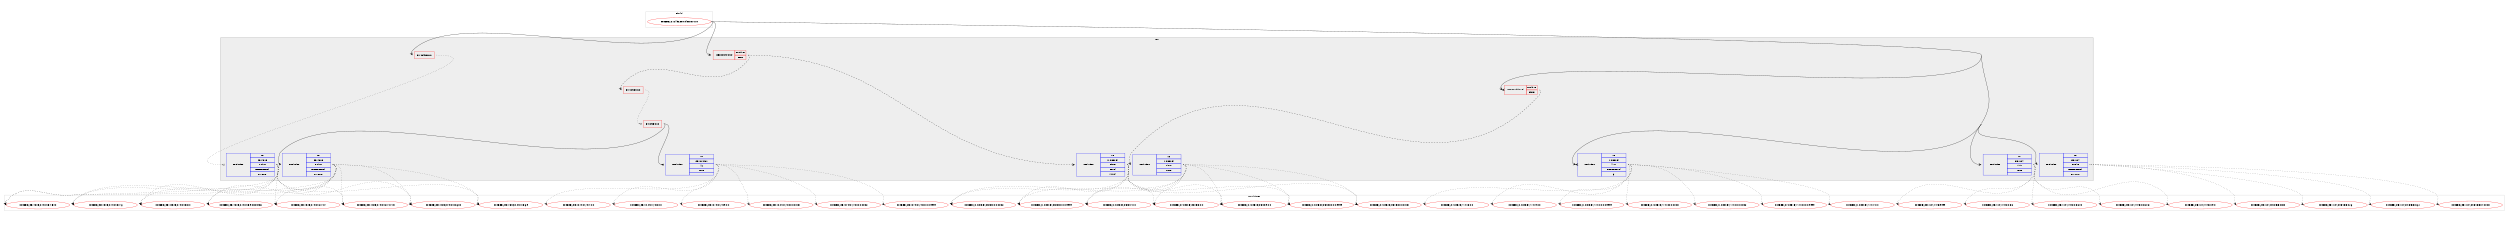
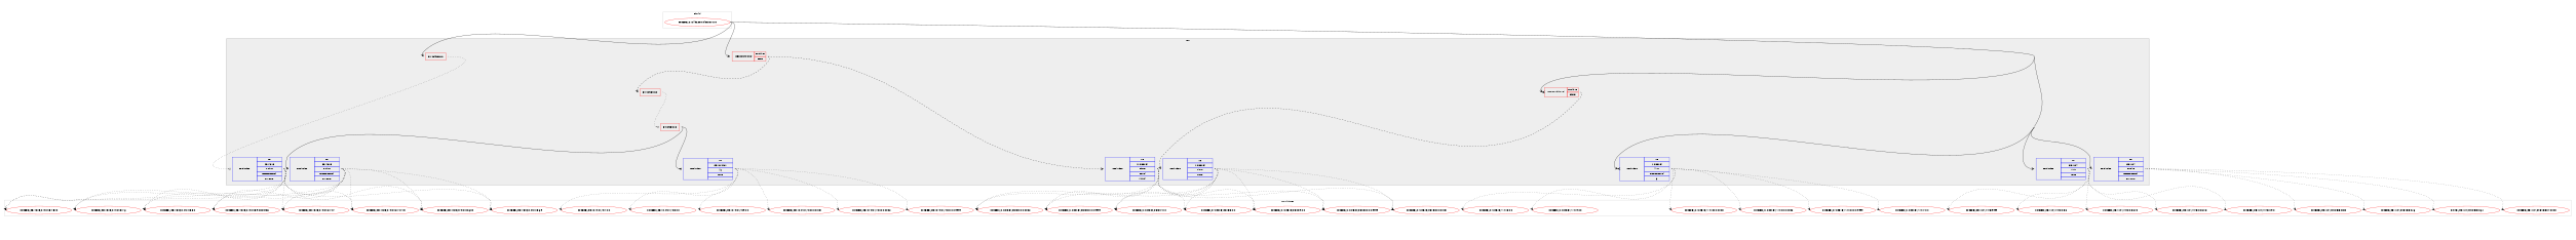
  digraph {
    compound=true
    concentrate=true
    fontname=Helvetica
    fontsize=10
    newrank=true
    rankdir=TB
    ranksep=1.5
    node [color=red fontname=Helvetica fontsize=10]
    edge [arrowhead=vee headport=w style=dotted tailport=e weight=100]
    n1 [label="portage://sys-libs/compiler-rt-7.1.0" width=4]
    n2 [color=blue label=<<TABLE BORDER="0" CELLBORDER="1" CELLSPACING="0" CELLPADDING="4" WIDTH="220"><TR><TD ROWSPAN="6" CELLPADDING="30">pack_dep</TD></TR><TR><TD WIDTH="110">no</TD></TR><TR><TD>dev-lang</TD></TR><TR><TD>python</TD></TR><TR><TD>greaterequal</TD></TR><TR><TD>2.7.5-r2</TD></TR></TABLE>> shape=none]
    n3 [label=<<TABLE BORDER="0" CELLBORDER="1" CELLSPACING="0" CELLPADDING="4"><TR><TD CELLPADDING="10">any_of_group</TD></TR></TABLE>> shape=none]
    n4 [color=blue label=<<TABLE BORDER="0" CELLBORDER="1" CELLSPACING="0" CELLPADDING="4" WIDTH="220"><TR><TD ROWSPAN="6" CELLPADDING="30">pack_dep</TD></TR><TR><TD WIDTH="110">no</TD></TR><TR><TD>sys-devel</TD></TR><TR><TD>clang</TD></TR><TR><TD>none</TD></TR><TR><TD></TD></TR></TABLE>> shape=none]
    n5 [label=<<TABLE BORDER="0" CELLBORDER="1" CELLSPACING="0" CELLPADDING="4"><TR><TD ROWSPAN="3" CELLPADDING="10">use_conditional</TD></TR><TR><TD>positive</TD></TR><TR><TD>clang</TD></TR></TABLE>> shape=none]
    n6 [color=blue label=<<TABLE BORDER="0" CELLBORDER="1" CELLSPACING="0" CELLPADDING="4" WIDTH="220"><TR><TD ROWSPAN="6" CELLPADDING="30">pack_dep</TD></TR><TR><TD WIDTH="110">no</TD></TR><TR><TD>dev-lang</TD></TR><TR><TD>python</TD></TR><TR><TD>greaterequal</TD></TR><TR><TD>2.7.5-r2</TD></TR></TABLE>> shape=none]
    n7 [color=blue label=<<TABLE BORDER="0" CELLBORDER="1" CELLSPACING="0" CELLPADDING="4" WIDTH="220"><TR><TD ROWSPAN="6" CELLPADDING="30">pack_dep</TD></TR><TR><TD WIDTH="110">no</TD></TR><TR><TD>dev-python</TD></TR><TR><TD>lit</TD></TR><TR><TD>none</TD></TR><TR><TD></TD></TR></TABLE>> shape=none]
    n8 [label=<<TABLE BORDER="0" CELLBORDER="1" CELLSPACING="0" CELLPADDING="4"><TR><TD CELLPADDING="10">all_of_group</TD></TR></TABLE>> shape=none]
    n9 [label=<<TABLE BORDER="0" CELLBORDER="1" CELLSPACING="0" CELLPADDING="4"><TR><TD CELLPADDING="10">any_of_group</TD></TR></TABLE>> shape=none]
    n10 [color=blue label=<<TABLE BORDER="0" CELLBORDER="1" CELLSPACING="0" CELLPADDING="4" WIDTH="220"><TR><TD ROWSPAN="6" CELLPADDING="30">pack_dep</TD></TR><TR><TD WIDTH="110">no</TD></TR><TR><TD>sys-devel</TD></TR><TR><TD>clang</TD></TR><TR><TD>equal</TD></TR><TR><TD>7.1.0*</TD></TR></TABLE>> shape=none]
    n11 [label=<<TABLE BORDER="0" CELLBORDER="1" CELLSPACING="0" CELLPADDING="4"><TR><TD ROWSPAN="3" CELLPADDING="10">use_conditional</TD></TR><TR><TD>positive</TD></TR><TR><TD>test</TD></TR></TABLE>> shape=none]
    n12 [color=blue label=<<TABLE BORDER="0" CELLBORDER="1" CELLSPACING="0" CELLPADDING="4" WIDTH="220"><TR><TD ROWSPAN="6" CELLPADDING="30">pack_dep</TD></TR><TR><TD WIDTH="110">no</TD></TR><TR><TD>dev-util</TD></TR><TR><TD>ninja</TD></TR><TR><TD>none</TD></TR><TR><TD></TD></TR></TABLE>> shape=none]
    n13 [color=blue label=<<TABLE BORDER="0" CELLBORDER="1" CELLSPACING="0" CELLPADDING="4" WIDTH="220"><TR><TD ROWSPAN="6" CELLPADDING="30">pack_dep</TD></TR><TR><TD WIDTH="110">no</TD></TR><TR><TD>dev-util</TD></TR><TR><TD>cmake</TD></TR><TR><TD>greaterequal</TD></TR><TR><TD>3.7.0-r1</TD></TR></TABLE>> shape=none]
    n14 [color=blue label=<<TABLE BORDER="0" CELLBORDER="1" CELLSPACING="0" CELLPADDING="4" WIDTH="220"><TR><TD ROWSPAN="6" CELLPADDING="30">pack_dep</TD></TR><TR><TD WIDTH="110">no</TD></TR><TR><TD>sys-devel</TD></TR><TR><TD>llvm</TD></TR><TR><TD>greaterequal</TD></TR><TR><TD>6</TD></TR></TABLE>> shape=none]
    n15 [label="portage://dev-lang/python-3.9.0_alpha2" width=4]
-   n16 [label="portage://dev-clang/python-3.8.1" width=4]
+   n16 [label="portage://dev-lang/python-3.8.1" width=4]
    n17 [label="portage://dev-lang/python-3.7.6" width=4]
    n18 [label="portage://dev-lang/python-3.7.5-r1" width=4]
    n19 [label="portage://dev-lang/python-3.6.9" width=4]
    n20 [label="portage://dev-lang/python-3.6.10" width=4]
    n21 [label="portage://dev-lang/python-2.7.17-r1" width=4]
    n22 [label="portage://dev-lang/python-2.7.17" width=4]
    n23 [label="portage://sys-devel/clang-9.0.1" width=4]
    n24 [label="portage://sys-devel/clang-8.0.1" width=4]
    n25 [label="portage://sys-devel/clang-7.1.0" width=4]
    n26 [label="portage://sys-devel/clang-11.0.0.9999" width=4]
    n27 [label="portage://sys-devel/clang-10.0.0_rc2" width=4]
    n28 [label="portage://sys-devel/clang-10.0.0_rc1" width=4]
    n29 [label="portage://sys-devel/clang-10.0.0.9999" width=4]
    n30 [label="portage://dev-python/lit-9.0.1" width=4]
    n31 [label="portage://dev-python/lit-8.0.1" width=4]
    n32 [label="portage://dev-python/lit-7.1.0" width=4]
    n33 [label="portage://dev-python/lit-11.0.0.9999" width=4]
    n34 [label="portage://dev-python/lit-10.0.0_rc2" width=4]
    n35 [label="portage://dev-python/lit-10.0.0_rc1" width=4]
    n36 [label="portage://dev-util/cmake-3.17.0_rc1" width=4]
-   n37 [label="portage://dev-util/cmake-3.16.4" width=4]
+   n37 [label="alpha://dev-util/cmake-3.16.4" width=4]
    n38 [label="portage://dev-util/cmake-3.14.6" width=4]
    n39 [label="portage://dev-util/cmake-3.13.5" width=4]
    n40 [label="portage://dev-util/ninja-9999" width=4]
    n41 [label="portage://dev-util/ninja-1.9.0" width=4]
    n42 [label="portage://dev-util/ninja-1.8.2-r2" width=4]
    n43 [label="portage://dev-util/ninja-1.8.2-r1" width=4]
    n44 [label="portage://dev-util/ninja-1.8.2" width=4]
    n45 [label="portage://sys-devel/llvm-9.0.1" width=4]
    n46 [label="portage://sys-devel/llvm-8.0.1" width=4]
    n47 [label="portage://sys-devel/llvm-7.1.0" width=4]
    n48 [label="portage://sys-devel/llvm-11.0.0.9999" width=4]
    n49 [label="portage://sys-devel/llvm-10.0.0_rc2" width=4]
    n50 [label="portage://sys-devel/llvm-10.0.0_rc1" width=4]
-   n51 [label="portage://sys-devel/llvm-10.0.0.9999" width=4]
    subgraph cluster_1 {
      color=gray
      label=<<i>ebuild</i>>
      rank=same
      n1
    }
    subgraph cluster_2 {
      color=gray
      label=<<i>dependencies</i>>
      subgraph cluster_3 {
        color=gray
        fillcolor="#eeeeee"
        label=<<i>compile</i>>
        style=filled
        subgraph sub_4 {
          color=gray
          fillcolor="#eeeeee"
          label=<<i>compile</i>>
          style=filled
          n3
          subgraph sub_5 {
            color=gray
            fillcolor="#eeeeee"
            label=<<i>compile</i>>
            style=filled
            n2
          }
        }
        subgraph sub_6 {
          color=gray
          fillcolor="#eeeeee"
          label=<<i>compile</i>>
          style=filled
          n5
          subgraph sub_7 {
            color=gray
            fillcolor="#eeeeee"
            label=<<i>compile</i>>
            style=filled
            n4
          }
        }
        subgraph sub_8 {
          color=gray
          fillcolor="#eeeeee"
          label=<<i>compile</i>>
          style=filled
          n11
          subgraph sub_9 {
            color=gray
            fillcolor="#eeeeee"
            label=<<i>compile</i>>
            style=filled
            n9
            subgraph sub_10 {
              color=gray
              fillcolor="#eeeeee"
              label=<<i>compile</i>>
              style=filled
              n8
              subgraph sub_11 {
                color=gray
                fillcolor="#eeeeee"
                label=<<i>compile</i>>
                style=filled
                n6
              }
              subgraph sub_12 {
                color=gray
                fillcolor="#eeeeee"
                label=<<i>compile</i>>
                style=filled
                n7
              }
            }
          }
          subgraph sub_13 {
            color=gray
            fillcolor="#eeeeee"
            label=<<i>compile</i>>
            style=filled
            n10
          }
        }
        subgraph sub_14 {
          color=gray
          fillcolor="#eeeeee"
          label=<<i>compile</i>>
          style=filled
          n12
        }
        subgraph sub_15 {
          color=gray
          fillcolor="#eeeeee"
          label=<<i>compile</i>>
          style=filled
          n13
        }
        subgraph sub_16 {
          color=gray
          fillcolor="#eeeeee"
          label=<<i>compile</i>>
          style=filled
          n14
        }
      }
      subgraph cluster_17 {
        color=gray
        fillcolor="#eeeeee"
        label=<<i>compile and run</i>>
        style=filled
      }
      subgraph cluster_18 {
        color=gray
        fillcolor="#eeeeee"
        label=<<i>run</i>>
        style=filled
      }
    }
    subgraph cluster_19 {
      color=gray
      label=<<i>candidates</i>>
      rank=same
      subgraph sub_20 {
        color=black
        label=<<i>candidates</i>>
        nodesep=1
        rank=same
        n15
        n16
        n17
        n18
        n19
        n20
        n21
        n22
      }
      subgraph sub_21 {
        color=black
        label=<<i>candidates</i>>
        nodesep=1
        rank=same
        n23
        n24
        n25
        n26
        n27
        n28
        n29
      }
      subgraph sub_22 {
        color=black
        label=<<i>candidates</i>>
        nodesep=1
        rank=same
        n15
        n16
        n17
        n18
        n19
        n20
        n21
        n22
      }
      subgraph sub_23 {
        color=black
        label=<<i>candidates</i>>
        nodesep=1
        rank=same
        n30
        n31
        n32
        n33
        n34
        n35
      }
      subgraph sub_24 {
        color=black
        label=<<i>candidates</i>>
        nodesep=1
        rank=same
        n23
        n24
        n25
        n26
        n27
        n28
        n29
      }
      subgraph sub_25 {
        color=black
        label=<<i>candidates</i>>
        nodesep=1
        rank=same
        n36
        n37
        n38
        n39
      }
      subgraph sub_26 {
        color=black
        label=<<i>candidates</i>>
        nodesep=1
        rank=same
        n40
        n41
        n42
        n43
        n44
      }
      subgraph sub_27 {
        color=black
        label=<<i>candidates</i>>
        nodesep=1
        rank=same
        n45
        n46
        n47
        n48
        n49
        n50
-       n51
      }
    }
    n1 -> n3 [style=solid weight=20]
    n1 -> n5 [style=solid weight=20]
    n1 -> n11 [style=solid weight=20]
    n1 -> n12 [style=solid weight=20]
    n1 -> n13 [style=solid weight=20]
    n1 -> n14 [style=solid weight=20]
    n2 -> n15
    n2 -> n16
    n2 -> n17
    n2 -> n18
    n2 -> n19
    n2 -> n20
    n2 -> n21
    n2 -> n22
    n3 -> n2 [arrowhead=oinv weight=20]
    n4 -> n23
    n4 -> n24
    n4 -> n25
    n4 -> n26
    n4 -> n27
    n4 -> n28
    n4 -> n29
    n5 -> n4 [style=dashed weight=20]
    n6 -> n15
    n6 -> n16
    n6 -> n17
    n6 -> n18
    n6 -> n19
    n6 -> n20
    n6 -> n21
    n6 -> n22
    n7 -> n30
    n7 -> n31
    n7 -> n32
    n7 -> n33
    n7 -> n34
    n7 -> n35
    n8 -> n6 [arrowhead=inv style=solid weight=20]
    n8 -> n7 [arrowhead=inv style=solid weight=20]
    n9 -> n8 [arrowhead=oinv weight=20]
    n10 -> n23
    n10 -> n24
    n10 -> n25
    n10 -> n26
    n10 -> n27
    n10 -> n28
    n10 -> n29
    n11 -> n9 [style=dashed weight=20]
    n11 -> n10 [style=dashed weight=20]
    n12 -> n40
    n12 -> n41
    n12 -> n42
    n12 -> n43
    n12 -> n44
    n13 -> n36
    n13 -> n37
    n13 -> n38
    n13 -> n39
    n14 -> n45
    n14 -> n46
    n14 -> n47
    n14 -> n48
    n14 -> n49
    n14 -> n50
-   n14 -> n51
  }
